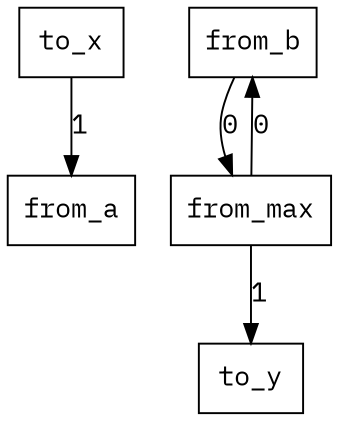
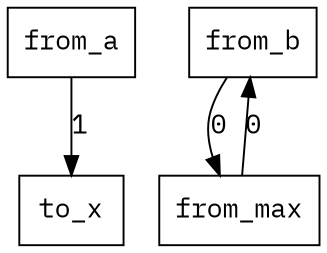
  digraph {
    fontname="IBM Plex Mono"
    rankdir=TB
    node [fillcolor=white fontname="IBM Plex Mono" shape=box style=filled]
    edge [fontname="IBM Plex Mono"]
    n1 [label=<from_a>]
    n2 [label=<to_x>]
    n3 [label=<from_b>]
    n4 [label=<from_max>]
-   n5 [label=<to_y>]
-   n2 -> n1 [label=1]
+   n1 -> n2 [label=1]
    n3 -> n4 [label=0]
    n4 -> n3 [label=0]
-   n4 -> n5 [label=1]
  }
